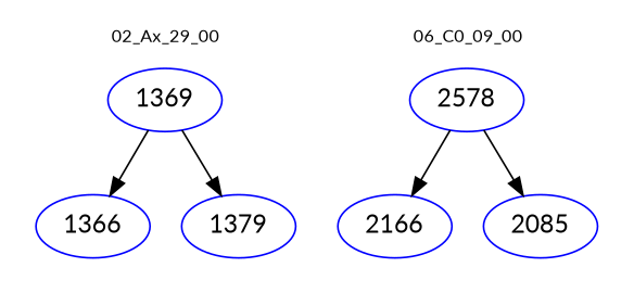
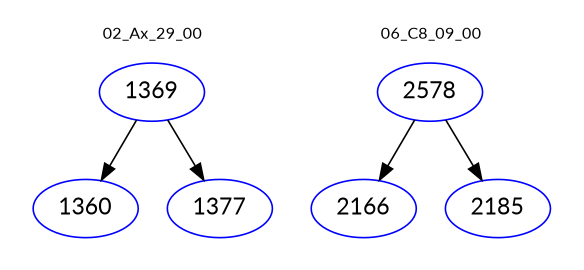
  digraph {
    fontname=Lato
    node [color=blue fontname=Lato]
    edge [color=black fontname=Lato]
    n1 [label=1369]
-   n2 [label=1366]
-   n3 [label=1379]
+   n2 [label=1360]
+   n3 [label=1377]
    n4 [label=2578]
    n5 [label=2166]
-   n6 [label=2085]
+   n6 [label=2185]
    subgraph cluster_1 {
      color=white
      fontsize=10
      label="02_Ax_29_00"
      n1
      n2
      n3
    }
    subgraph cluster_2 {
      color=white
      fontsize=10
-     label="06_C0_09_00"
+     label="06_C8_09_00"
      n4
      n5
      n6
    }
    n1 -> n2
    n1 -> n3
    n4 -> n5
    n4 -> n6
  }
